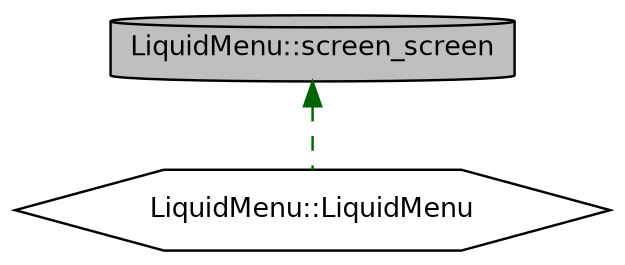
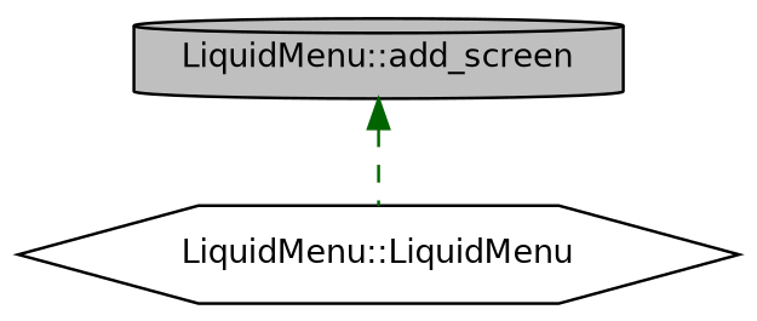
  digraph {
    rankdir=TB
    node [color=black fontname=Helvetica fontsize=11 style=filled]
-   n1 [fillcolor=grey75 fontcolor=black height=0.2 label="LiquidMenu::screen_screen" shape=cylinder width=0.4]
+   n1 [fillcolor=grey75 fontcolor=black height=0.2 label="LiquidMenu::add_screen" shape=cylinder width=0.4]
    n2 [fillcolor=white height=0.2 label="LiquidMenu::LiquidMenu" shape=hexagon width=0.4]
    n1 -> n2 [color=darkgreen dir=back fontname=Helvetica fontsize=11 labelfontname=Helvetica labelfontsize=11 style=dashed]
  }
